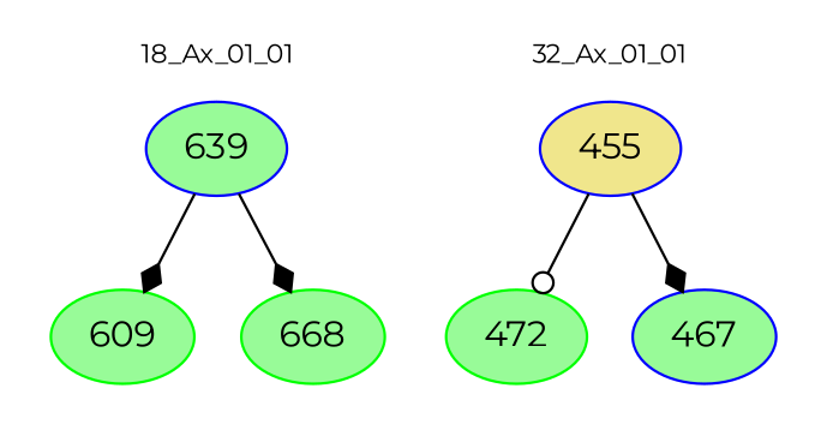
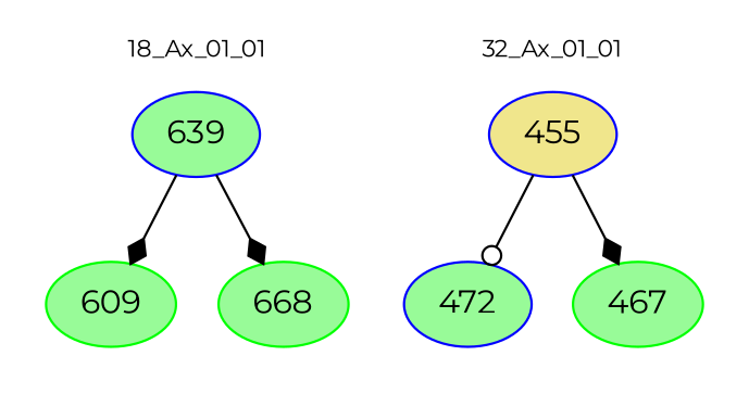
  digraph {
    fontname=Montserrat
    node [color=blue fillcolor=palegreen fontname=Montserrat style=filled]
    edge [arrowhead=diamond color=black fontname=Montserrat]
    n1 [label=639]
    n2 [color=green label=609]
    n3 [color=green label=668]
    n4 [fillcolor=khaki label=455]
-   n5 [color=green label=472]
-   n6 [label=467]
+   n5 [label=472]
+   n6 [color=green label=467]
    subgraph cluster_1 {
      color=white
      fontsize=10
      label="18_Ax_01_01"
      n1
      n2
      n3
    }
    subgraph cluster_2 {
      color=white
      fontsize=10
      label="32_Ax_01_01"
      n4
      n5
      n6
    }
    n1 -> n2
    n1 -> n3
    n4 -> n5 [arrowhead=odot]
    n4 -> n6
  }
